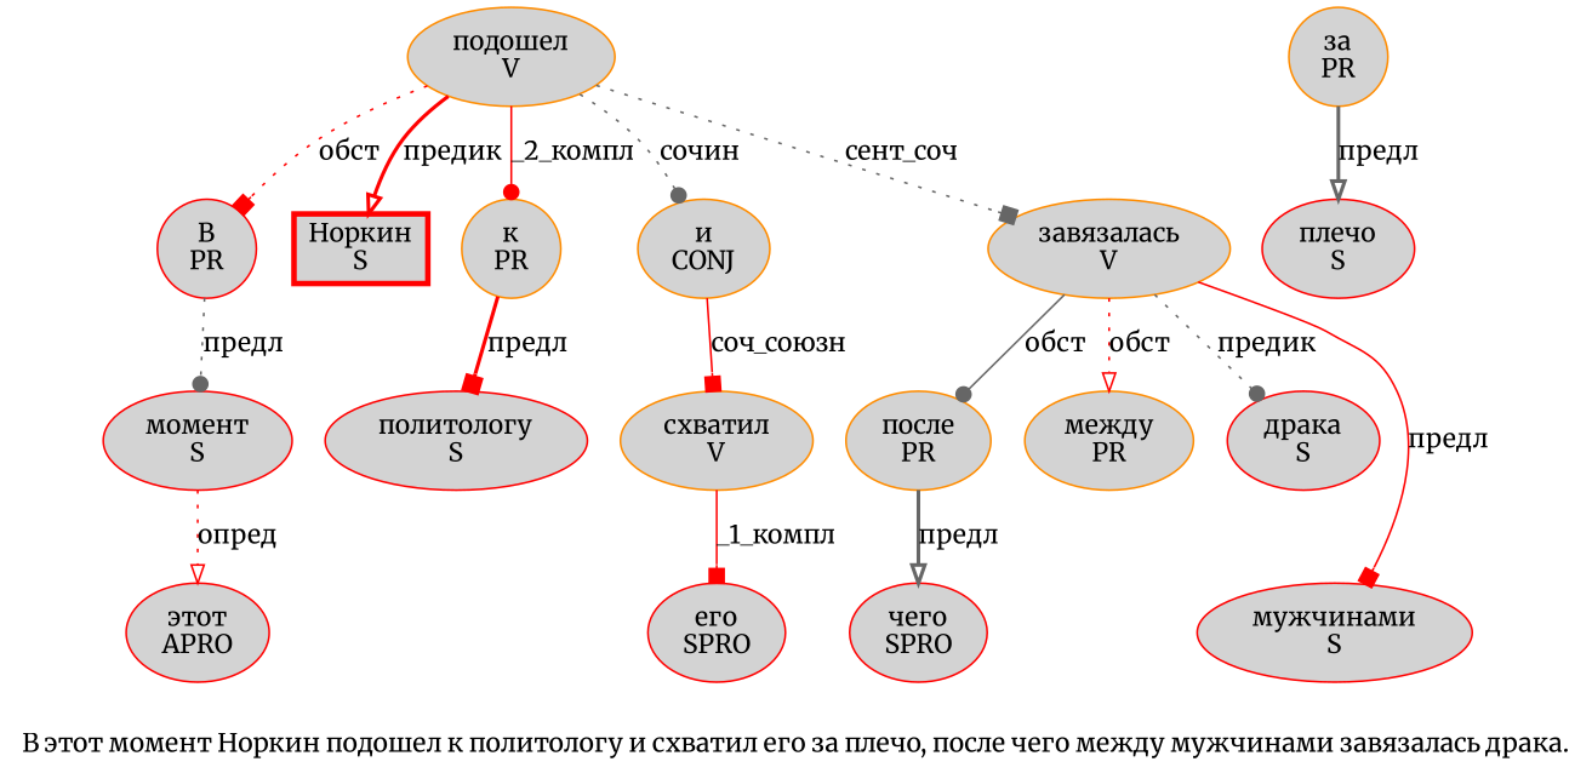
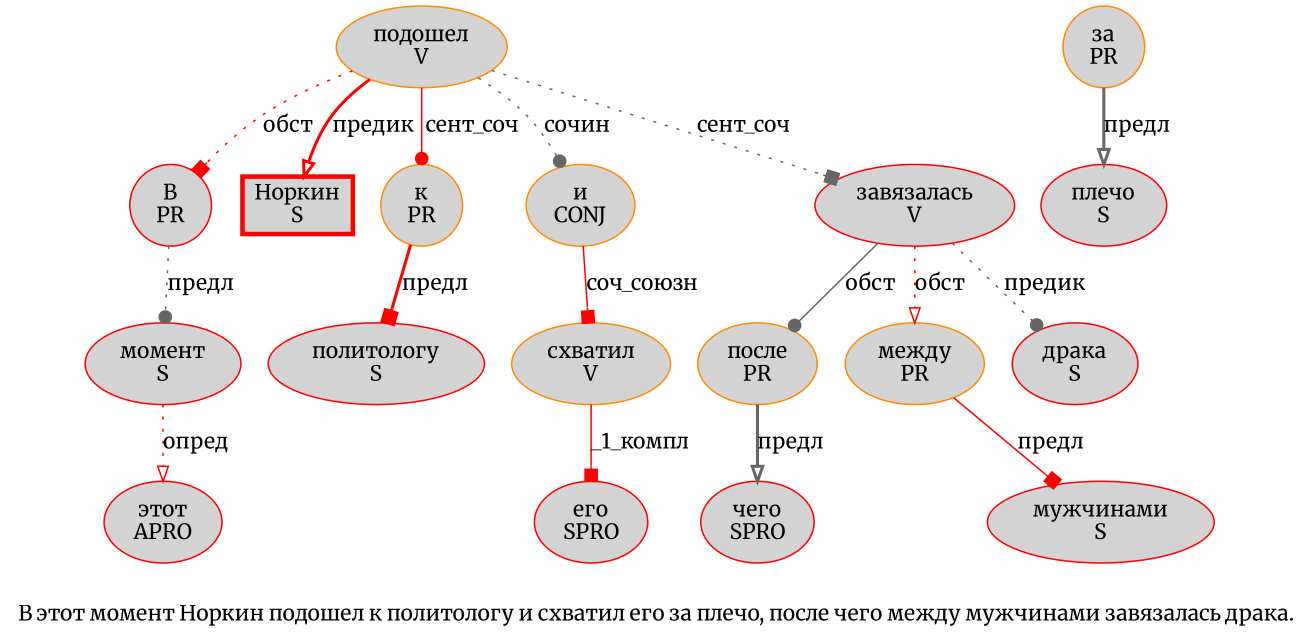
  digraph {
    fontname=Merriweather
    label="В этот момент Норкин подошел к политологу и схватил его за плечо, после чего между мужчинами завязалась драка."
    node [color=red fillcolor=lightgray fontname=Merriweather penwidth=1 shape=ellipse style=filled]
    edge [arrowhead=box color=red fontname=Merriweather style=dotted]
    n1 [label="В\nPR"]
    n2 [label="момент\nS"]
    n3 [label="этот\nAPRO"]
    n4 [label="Норкин\nS" penwidth=3 shape=box]
    n5 [color=darkorange label="подошел\nV"]
    n6 [color=darkorange label="к\nPR"]
    n7 [color=darkorange label="и\nCONJ"]
-   n8 [color=darkorange label="завязалась\nV"]
+   n8 [label="завязалась\nV"]
    n9 [label="политологу\nS"]
    n10 [color=darkorange label="схватил\nV"]
    n11 [color=darkorange label="после\nPR"]
    n12 [color=darkorange label="между\nPR"]
    n13 [label="драка\nS"]
    n14 [label="его\nSPRO"]
    n15 [color=darkorange label="за\nPR"]
    n16 [label="плечо\nS"]
    n17 [label="чего\nSPRO"]
    n18 [label="мужчинами\nS"]
    n1 -> n2 [arrowhead=dot color=gray40 label="предл"]
    n2 -> n3 [arrowhead=onormal label="опред"]
    n5 -> n1 [label="обст"]
    n5 -> n4 [arrowhead=onormal label="предик" style=bold]
-   n5 -> n6 [arrowhead=dot label="_2_компл" style=solid]
+   n5 -> n6 [arrowhead=dot label="сент_соч" style=solid]
    n5 -> n7 [arrowhead=dot color=gray40 label="сочин"]
    n5 -> n8 [color=gray40 label="сент_соч"]
    n6 -> n9 [label="предл" style=bold]
    n7 -> n10 [label="соч_союзн" style=solid]
    n8 -> n11 [arrowhead=dot color=gray40 label="обст" style=solid]
    n8 -> n12 [arrowhead=onormal label="обст"]
    n8 -> n13 [arrowhead=dot color=gray40 label="предик"]
    n10 -> n14 [label="_1_компл" style=solid]
    n11 -> n17 [arrowhead=onormal color=gray40 label="предл" style=bold]
-   n8 -> n18 [label="предл" style=solid]
+   n12 -> n18 [label="предл" style=solid]
    n15 -> n16 [arrowhead=onormal color=gray40 label="предл" style=bold]
  }
